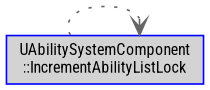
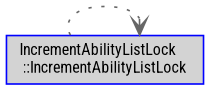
  digraph {
    rankdir=LR
    fontname="Roboto Condensed"
-   n1 [color=blue fillcolor=lightgrey fontcolor=black fontname="Roboto Condensed" fontsize=10 height=0.2 label="UAbilitySystemComponent\l::IncrementAbilityListLock" shape=box style=filled width=0.4]
+   n1 [color=blue fillcolor=lightgrey fontcolor=black fontname="Roboto Condensed" fontsize=10 height=0.2 label="IncrementAbilityListLock\l::IncrementAbilityListLock" shape=box style=filled width=0.4]
    n1 -> n1 [color=gray40 fontname="Roboto Condensed" fontsize=10 labelfontname=Helvetica labelfontsize=10 style=dotted arrowhead=vee]
  }
